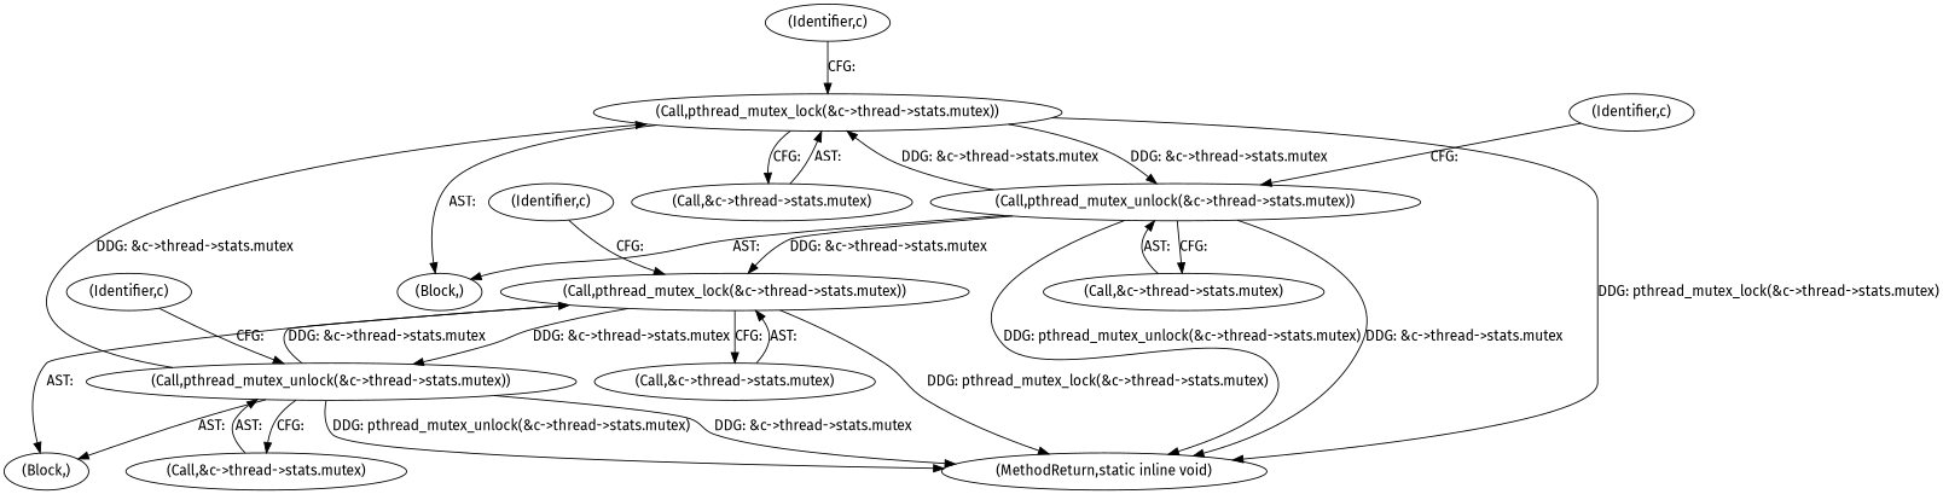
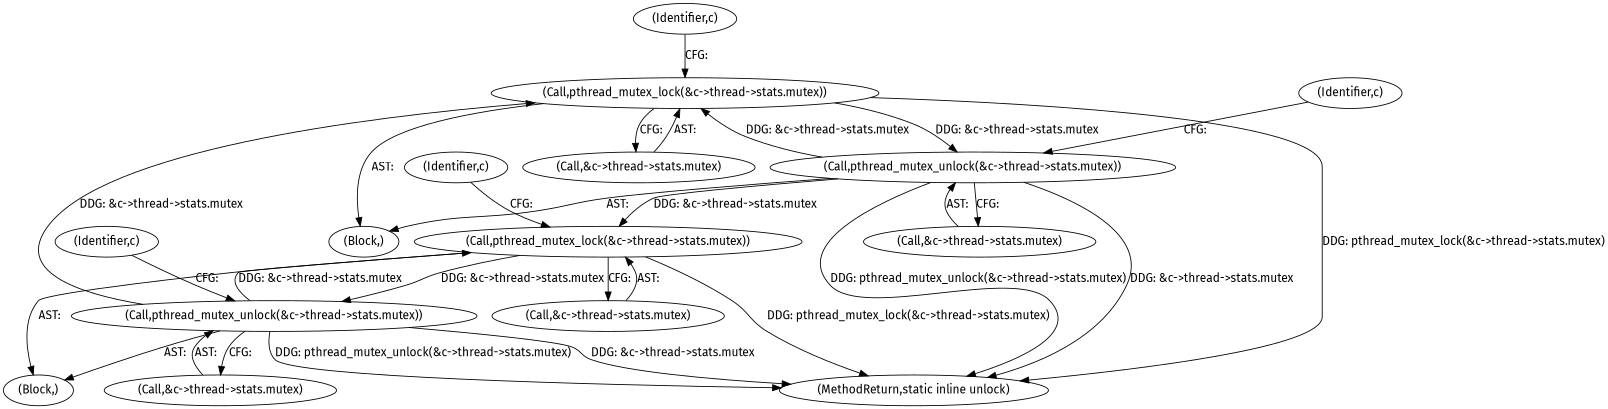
  digraph {
    fontname="Fira Sans"
    node [fontname="Fira Sans"]
    edge [fontname="Fira Sans"]
    n1 [label="(Call,pthread_mutex_lock(&c->thread->stats.mutex))"]
    n2 [label="(Call,pthread_mutex_unlock(&c->thread->stats.mutex))"]
    n3 [label="(Block,)"]
-   n4 [label="(MethodReturn,static inline void)"]
+   n4 [label="(MethodReturn,static inline unlock)"]
    n5 [label="(Call,&c->thread->stats.mutex)"]
    n6 [label="(Call,pthread_mutex_lock(&c->thread->stats.mutex))"]
    n7 [label="(Call,&c->thread->stats.mutex)"]
    n8 [label="(Call,pthread_mutex_unlock(&c->thread->stats.mutex))"]
    n9 [label="(Call,&c->thread->stats.mutex)"]
    n10 [label="(Block,)"]
    n11 [label="(Call,&c->thread->stats.mutex)"]
    n12 [label="(Identifier,c)"]
    n13 [label="(Identifier,c)"]
    n14 [label="(Identifier,c)"]
    n15 [label="(Identifier,c)"]
    n1 -> n2 [label="DDG: &c->thread->stats.mutex"]
    n1 -> n3 [label="AST: "]
    n1 -> n4 [label="DDG: pthread_mutex_lock(&c->thread->stats.mutex)"]
    n1 -> n5 [label="CFG: "]
    n2 -> n1 [label="DDG: &c->thread->stats.mutex"]
    n2 -> n3 [label="AST: "]
    n2 -> n4 [label="DDG: pthread_mutex_unlock(&c->thread->stats.mutex)"]
    n2 -> n4 [label="DDG: &c->thread->stats.mutex"]
    n2 -> n6 [label="DDG: &c->thread->stats.mutex"]
    n2 -> n7 [label="CFG: "]
    n5 -> n1 [label="AST: "]
    n6 -> n4 [label="DDG: pthread_mutex_lock(&c->thread->stats.mutex)"]
    n6 -> n8 [label="DDG: &c->thread->stats.mutex"]
    n6 -> n10 [label="AST: "]
    n6 -> n11 [label="CFG: "]
    n7 -> n2 [label="AST: "]
    n8 -> n1 [label="DDG: &c->thread->stats.mutex"]
    n8 -> n4 [label="DDG: pthread_mutex_unlock(&c->thread->stats.mutex)"]
    n8 -> n4 [label="DDG: &c->thread->stats.mutex"]
    n8 -> n6 [label="DDG: &c->thread->stats.mutex"]
    n8 -> n9 [label="CFG: "]
    n8 -> n10 [label="AST: "]
    n9 -> n8 [label="AST: "]
    n11 -> n6 [label="AST: "]
    n12 -> n8 [label="CFG: "]
    n13 -> n6 [label="CFG: "]
    n14 -> n1 [label="CFG: "]
    n15 -> n2 [label="CFG: "]
  }
